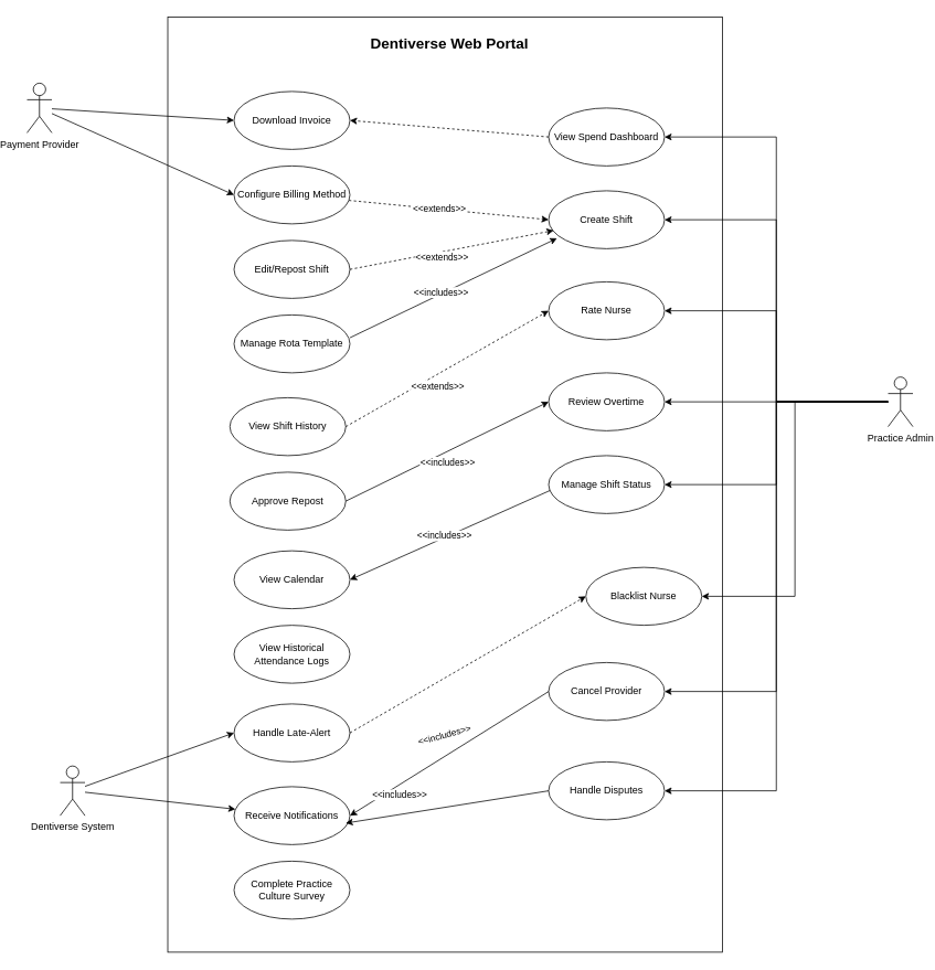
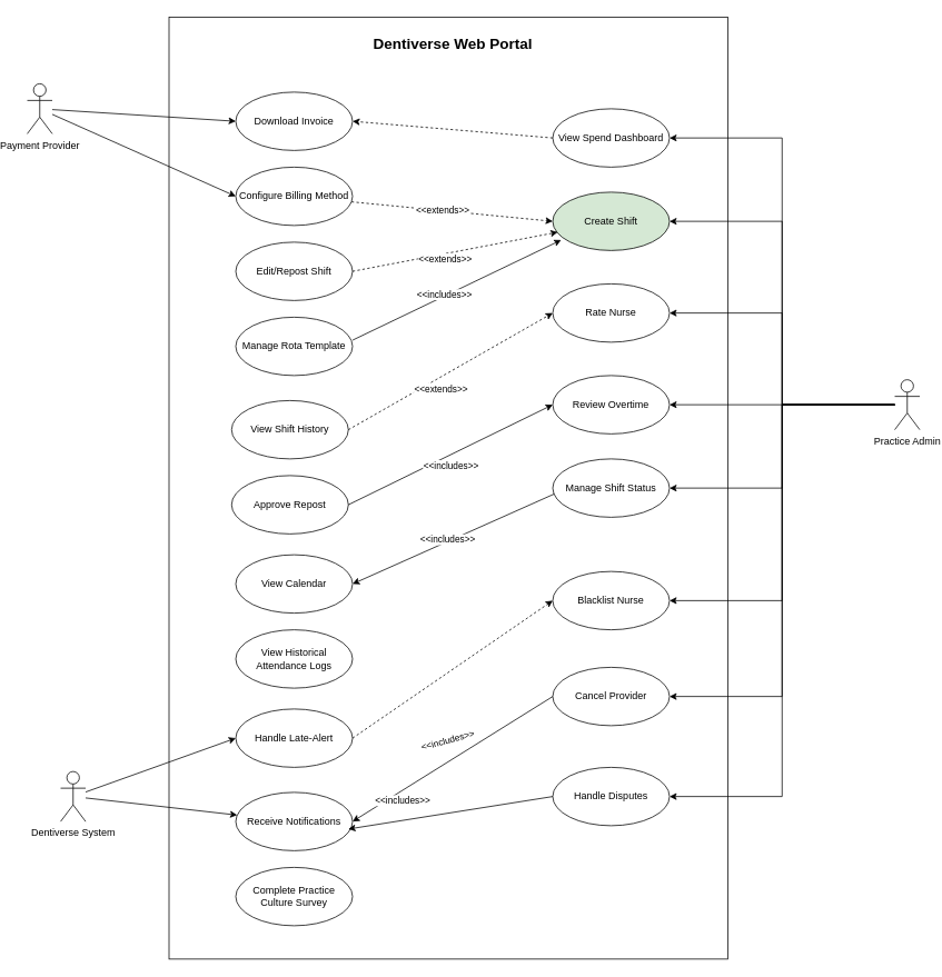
  <mxCell id="0" />
  <mxCell id="1" parent="0" />
  <mxCell id="2" value="" style="rounded=0;whiteSpace=wrap;html=1;movable=0;resizable=0;rotatable=0;deletable=0;editable=0;locked=1;connectable=0;" parent="1" vertex="1"><mxGeometry x="190" y="20" width="670" height="1130" as="geometry" /></mxCell>
  <mxCell id="3" style="edgeStyle=orthogonalEdgeStyle;rounded=0;orthogonalLoop=1;jettySize=auto;html=1;entryX=1;entryY=0.5;entryDx=0;entryDy=0;" parent="1" source="11" target="44" edge="1"><mxGeometry relative="1" as="geometry" /></mxCell>
  <mxCell id="4" style="edgeStyle=orthogonalEdgeStyle;rounded=0;orthogonalLoop=1;jettySize=auto;html=1;entryX=1;entryY=0.5;entryDx=0;entryDy=0;" parent="1" source="11" target="27" edge="1"><mxGeometry relative="1" as="geometry" /></mxCell>
  <mxCell id="5" style="edgeStyle=orthogonalEdgeStyle;rounded=0;orthogonalLoop=1;jettySize=auto;html=1;entryX=1;entryY=0.5;entryDx=0;entryDy=0;" parent="1" source="11" target="41" edge="1"><mxGeometry relative="1" as="geometry" /></mxCell>
  <mxCell id="6" style="edgeStyle=orthogonalEdgeStyle;rounded=0;orthogonalLoop=1;jettySize=auto;html=1;entryX=1;entryY=0.5;entryDx=0;entryDy=0;" parent="1" source="11" target="40" edge="1"><mxGeometry relative="1" as="geometry" /></mxCell>
  <mxCell id="7" style="edgeStyle=orthogonalEdgeStyle;rounded=0;orthogonalLoop=1;jettySize=auto;html=1;entryX=1;entryY=0.5;entryDx=0;entryDy=0;" parent="1" source="11" target="28" edge="1"><mxGeometry relative="1" as="geometry" /></mxCell>
  <mxCell id="8" style="edgeStyle=orthogonalEdgeStyle;rounded=0;orthogonalLoop=1;jettySize=auto;html=1;entryX=1;entryY=0.5;entryDx=0;entryDy=0;" parent="1" source="11" target="30" edge="1"><mxGeometry relative="1" as="geometry" /></mxCell>
  <mxCell id="9" style="edgeStyle=orthogonalEdgeStyle;rounded=0;orthogonalLoop=1;jettySize=auto;html=1;entryX=1;entryY=0.5;entryDx=0;entryDy=0;" parent="1" source="11" target="38" edge="1"><mxGeometry relative="1" as="geometry" /></mxCell>
  <mxCell id="10" style="edgeStyle=orthogonalEdgeStyle;rounded=0;orthogonalLoop=1;jettySize=auto;html=1;entryX=1;entryY=0.5;entryDx=0;entryDy=0;" parent="1" source="11" target="42" edge="1"><mxGeometry relative="1" as="geometry" /></mxCell>
  <mxCell id="11" value="Practice Admin&lt;div&gt;&lt;br&gt;&lt;/div&gt;" style="shape=umlActor;verticalLabelPosition=bottom;verticalAlign=top;html=1;outlineConnect=0;" parent="1" vertex="1"><mxGeometry x="1060" y="455" width="30" height="60" as="geometry" /></mxCell>
  <mxCell id="12" value="Dentiverse Web Portal" style="text;align=center;fontStyle=1;verticalAlign=middle;spacingLeft=3;spacingRight=3;strokeColor=none;rotatable=0;points=[[0,0.5],[1,0.5]];portConstraint=eastwest;html=1;fontSize=18;" parent="1" vertex="1"><mxGeometry x="490" y="40" width="80" height="26" as="geometry" /></mxCell>
  <mxCell id="13" style="rounded=0;orthogonalLoop=1;jettySize=auto;html=1;entryX=0;entryY=0.5;entryDx=0;entryDy=0;" parent="1" source="15" target="29" edge="1"><mxGeometry relative="1" as="geometry" /></mxCell>
  <mxCell id="14" style="rounded=0;orthogonalLoop=1;jettySize=auto;html=1;" parent="1" source="15" target="46" edge="1"><mxGeometry relative="1" as="geometry" /></mxCell>
  <mxCell id="15" value="&lt;div&gt;Dentiverse System&lt;/div&gt;" style="shape=umlActor;verticalLabelPosition=bottom;verticalAlign=top;html=1;outlineConnect=0;" parent="1" vertex="1"><mxGeometry x="60" y="925" width="30" height="60" as="geometry" /></mxCell>
  <mxCell id="16" style="rounded=0;orthogonalLoop=1;jettySize=auto;html=1;entryX=0;entryY=0.5;entryDx=0;entryDy=0;" parent="1" source="18" target="45" edge="1"><mxGeometry relative="1" as="geometry" /></mxCell>
  <mxCell id="17" style="rounded=0;orthogonalLoop=1;jettySize=auto;html=1;entryX=0;entryY=0.5;entryDx=0;entryDy=0;" parent="1" source="18" target="22" edge="1"><mxGeometry relative="1" as="geometry" /></mxCell>
  <mxCell id="18" value="&lt;div&gt;Payment Provider&lt;/div&gt;" style="shape=umlActor;verticalLabelPosition=bottom;verticalAlign=top;html=1;outlineConnect=0;" parent="1" vertex="1"><mxGeometry x="20" y="100" width="30" height="60" as="geometry" /></mxCell>
  <mxCell id="19" style="rounded=0;orthogonalLoop=1;jettySize=auto;html=1;entryX=0;entryY=0.5;entryDx=0;entryDy=0;dashed=1;" parent="1" source="22" target="27" edge="1"><mxGeometry relative="1" as="geometry" /></mxCell>
  <mxCell id="20" value="&lt;p style=&quot;white-space: pre-wrap;&quot; dir=&quot;auto&quot;&gt;&lt;br&gt;&lt;/p&gt;" style="edgeLabel;html=1;align=center;verticalAlign=middle;resizable=0;points=[];" parent="19" vertex="1" connectable="0"><mxGeometry x="-0.105" y="3" relative="1" as="geometry"><mxPoint as="offset" /></mxGeometry></mxCell>
  <mxCell id="21" value="&amp;lt;&amp;lt;extends&amp;gt;&amp;gt;" style="edgeLabel;html=1;align=center;verticalAlign=middle;resizable=0;points=[];" parent="19" vertex="1" connectable="0"><mxGeometry x="-0.282" y="-1" relative="1" as="geometry"><mxPoint x="22" as="offset" /></mxGeometry></mxCell>
  <mxCell id="22" value="Configure Billing Method" style="ellipse;whiteSpace=wrap;html=1;" parent="1" vertex="1"><mxGeometry x="270" y="200" width="140" height="70" as="geometry" /></mxCell>
  <mxCell id="23" value="&lt;p style=&quot;white-space-collapse: preserve;&quot; dir=&quot;auto&quot;&gt;Complete Practice Culture Survey&lt;/p&gt;" style="ellipse;whiteSpace=wrap;html=1;" parent="1" vertex="1"><mxGeometry x="270" y="1040" width="140" height="70" as="geometry" /></mxCell>
  <mxCell id="24" value="&lt;p style=&quot;white-space-collapse: preserve;&quot; dir=&quot;auto&quot;&gt;Manage Rota Template&lt;/p&gt;" style="ellipse;whiteSpace=wrap;html=1;" parent="1" vertex="1"><mxGeometry x="270" y="380" width="140" height="70" as="geometry" /></mxCell>
  <mxCell id="25" value="&lt;p style=&quot;white-space-collapse: preserve;&quot; dir=&quot;auto&quot;&gt;View Calendar&lt;/p&gt;" style="ellipse;whiteSpace=wrap;html=1;" parent="1" vertex="1"><mxGeometry x="270" y="665" width="140" height="70" as="geometry" /></mxCell>
  <mxCell id="26" value="&lt;p style=&quot;white-space-collapse: preserve;&quot; dir=&quot;auto&quot;&gt;View Shift History&lt;/p&gt;" style="ellipse;whiteSpace=wrap;html=1;" parent="1" vertex="1"><mxGeometry x="265" y="480" width="140" height="70" as="geometry" /></mxCell>
- <mxCell id="27" value="&lt;p style=&quot;white-space-collapse: preserve;&quot; dir=&quot;auto&quot;&gt;Create Shift&lt;/p&gt;" style="ellipse;whiteSpace=wrap;html=1;" parent="1" vertex="1"><mxGeometry x="650" y="230" width="140" height="70" as="geometry" /></mxCell>
+ <mxCell id="27" value="&lt;p style=&quot;white-space-collapse: preserve;&quot; dir=&quot;auto&quot;&gt;Create Shift&lt;/p&gt;" style="ellipse;whiteSpace=wrap;html=1;fillColor=#d5e8d4;" parent="1" vertex="1"><mxGeometry x="650" y="230" width="140" height="70" as="geometry" /></mxCell>
  <mxCell id="28" value="&lt;p style=&quot;white-space-collapse: preserve;&quot; dir=&quot;auto&quot;&gt;Manage Shift Status&lt;/p&gt;" style="ellipse;whiteSpace=wrap;html=1;" parent="1" vertex="1"><mxGeometry x="650" y="550" width="140" height="70" as="geometry" /></mxCell>
  <mxCell id="29" value="&lt;p style=&quot;white-space-collapse: preserve;&quot; dir=&quot;auto&quot;&gt;Handle Late-Alert&lt;/p&gt;" style="ellipse;whiteSpace=wrap;html=1;" parent="1" vertex="1"><mxGeometry x="270" y="850" width="140" height="70" as="geometry" /></mxCell>
- <mxCell id="30" value="&lt;p style=&quot;white-space-collapse: preserve;&quot; dir=&quot;auto&quot;&gt;Blacklist Nurse&lt;/p&gt;" style="ellipse;whiteSpace=wrap;html=1;" parent="1" vertex="1"><mxGeometry x="695" y="685" width="140" height="70" as="geometry" /></mxCell>
+ <mxCell id="30" value="&lt;p style=&quot;white-space-collapse: preserve;&quot; dir=&quot;auto&quot;&gt;Blacklist Nurse&lt;/p&gt;" style="ellipse;whiteSpace=wrap;html=1;" parent="1" vertex="1"><mxGeometry x="650" y="685" width="140" height="70" as="geometry" /></mxCell>
  <mxCell id="31" value="&lt;p style=&quot;white-space-collapse: preserve;&quot; dir=&quot;auto&quot;&gt;Edit/Repost Shift&lt;/p&gt;" style="ellipse;whiteSpace=wrap;html=1;" parent="1" vertex="1"><mxGeometry x="270" y="290" width="140" height="70" as="geometry" /></mxCell>
  <mxCell id="32" style="rounded=0;orthogonalLoop=1;jettySize=auto;html=1;entryX=0.072;entryY=0.821;entryDx=0;entryDy=0;entryPerimeter=0;exitX=1.001;exitY=0.393;exitDx=0;exitDy=0;exitPerimeter=0;" parent="1" source="24" target="27" edge="1"><mxGeometry relative="1" as="geometry"><mxPoint x="500" y="440" as="sourcePoint" /><mxPoint x="430" y="420.97" as="targetPoint" /></mxGeometry></mxCell>
  <mxCell id="33" value="&lt;p style=&quot;white-space: pre-wrap;&quot; dir=&quot;auto&quot;&gt;&lt;br&gt;&lt;/p&gt;" style="edgeLabel;html=1;align=center;verticalAlign=middle;resizable=0;points=[];" parent="32" vertex="1" connectable="0"><mxGeometry x="-0.105" y="3" relative="1" as="geometry"><mxPoint as="offset" /></mxGeometry></mxCell>
  <mxCell id="34" value="&amp;lt;&amp;lt;includes&amp;gt;&amp;gt;" style="edgeLabel;html=1;align=center;verticalAlign=middle;resizable=0;points=[];" parent="32" vertex="1" connectable="0"><mxGeometry x="-0.282" y="-1" relative="1" as="geometry"><mxPoint x="19" y="-13" as="offset" /></mxGeometry></mxCell>
  <mxCell id="35" style="rounded=0;orthogonalLoop=1;jettySize=auto;html=1;entryX=1;entryY=0.5;entryDx=0;entryDy=0;exitX=0.014;exitY=0.6;exitDx=0;exitDy=0;exitPerimeter=0;" parent="1" source="28" target="25" edge="1"><mxGeometry relative="1" as="geometry"><mxPoint x="660" y="530" as="sourcePoint" /><mxPoint x="416" y="601" as="targetPoint" /></mxGeometry></mxCell>
  <mxCell id="36" value="&lt;p style=&quot;white-space: pre-wrap;&quot; dir=&quot;auto&quot;&gt;&lt;br&gt;&lt;/p&gt;" style="edgeLabel;html=1;align=center;verticalAlign=middle;resizable=0;points=[];" parent="35" vertex="1" connectable="0"><mxGeometry x="-0.105" y="3" relative="1" as="geometry"><mxPoint as="offset" /></mxGeometry></mxCell>
  <mxCell id="37" value="&amp;lt;&amp;lt;includes&amp;gt;&amp;gt;" style="edgeLabel;html=1;align=center;verticalAlign=middle;resizable=0;points=[];" parent="35" vertex="1" connectable="0"><mxGeometry x="-0.282" y="-1" relative="1" as="geometry"><mxPoint x="-41" y="17" as="offset" /></mxGeometry></mxCell>
  <mxCell id="38" value="&lt;p style=&quot;white-space-collapse: preserve;&quot; dir=&quot;auto&quot;&gt;Cancel Provider&lt;/p&gt;" style="ellipse;whiteSpace=wrap;html=1;" parent="1" vertex="1"><mxGeometry x="650" y="800" width="140" height="70" as="geometry" /></mxCell>
  <mxCell id="39" value="&lt;p style=&quot;white-space-collapse: preserve;&quot; dir=&quot;auto&quot;&gt;Approve Repost&lt;/p&gt;" style="ellipse;whiteSpace=wrap;html=1;" parent="1" vertex="1"><mxGeometry x="265" y="570" width="140" height="70" as="geometry" /></mxCell>
  <mxCell id="40" value="&lt;p style=&quot;white-space-collapse: preserve;&quot; dir=&quot;auto&quot;&gt;Review Overtime&lt;/p&gt;" style="ellipse;whiteSpace=wrap;html=1;" parent="1" vertex="1"><mxGeometry x="650" y="450" width="140" height="70" as="geometry" /></mxCell>
  <mxCell id="41" value="&lt;p style=&quot;white-space-collapse: preserve;&quot; dir=&quot;auto&quot;&gt;Rate Nurse&lt;/p&gt;" style="ellipse;whiteSpace=wrap;html=1;" parent="1" vertex="1"><mxGeometry x="650" y="340" width="140" height="70" as="geometry" /></mxCell>
  <mxCell id="42" value="&lt;p style=&quot;white-space-collapse: preserve;&quot; dir=&quot;auto&quot;&gt;Handle Disputes&lt;/p&gt;" style="ellipse;whiteSpace=wrap;html=1;" parent="1" vertex="1"><mxGeometry x="650" y="920" width="140" height="70" as="geometry" /></mxCell>
  <mxCell id="43" value="&lt;p style=&quot;white-space-collapse: preserve;&quot; dir=&quot;auto&quot;&gt;View Historical Attendance Logs&lt;/p&gt;" style="ellipse;whiteSpace=wrap;html=1;" parent="1" vertex="1"><mxGeometry x="270" y="755" width="140" height="70" as="geometry" /></mxCell>
  <mxCell id="44" value="&lt;p style=&quot;white-space-collapse: preserve;&quot; dir=&quot;auto&quot;&gt;View Spend Dashboard&lt;/p&gt;" style="ellipse;whiteSpace=wrap;html=1;" parent="1" vertex="1"><mxGeometry x="650" y="130" width="140" height="70" as="geometry" /></mxCell>
  <mxCell id="45" value="&lt;p style=&quot;white-space-collapse: preserve;&quot; dir=&quot;auto&quot;&gt;Download Invoice&lt;/p&gt;" style="ellipse;whiteSpace=wrap;html=1;" parent="1" vertex="1"><mxGeometry x="270" y="110" width="140" height="70" as="geometry" /></mxCell>
  <mxCell id="46" value="&lt;p style=&quot;white-space-collapse: preserve;&quot; dir=&quot;auto&quot;&gt;Receive Notifications&lt;/p&gt;" style="ellipse;whiteSpace=wrap;html=1;" parent="1" vertex="1"><mxGeometry x="270" y="950" width="140" height="70" as="geometry" /></mxCell>
  <mxCell id="47" style="rounded=0;orthogonalLoop=1;jettySize=auto;html=1;entryX=0;entryY=0.5;entryDx=0;entryDy=0;dashed=1;exitX=1;exitY=0.5;exitDx=0;exitDy=0;" parent="1" source="26" target="41" edge="1"><mxGeometry relative="1" as="geometry"><mxPoint x="425" y="520" as="sourcePoint" /><mxPoint x="666" y="539" as="targetPoint" /></mxGeometry></mxCell>
  <mxCell id="48" value="&lt;p style=&quot;white-space: pre-wrap;&quot; dir=&quot;auto&quot;&gt;&lt;br&gt;&lt;/p&gt;" style="edgeLabel;html=1;align=center;verticalAlign=middle;resizable=0;points=[];" parent="47" vertex="1" connectable="0"><mxGeometry x="-0.105" y="3" relative="1" as="geometry"><mxPoint as="offset" /></mxGeometry></mxCell>
  <mxCell id="49" value="&amp;lt;&amp;lt;extends&amp;gt;&amp;gt;" style="edgeLabel;html=1;align=center;verticalAlign=middle;resizable=0;points=[];" parent="47" vertex="1" connectable="0"><mxGeometry x="-0.282" y="-1" relative="1" as="geometry"><mxPoint x="22" as="offset" /></mxGeometry></mxCell>
  <mxCell id="50" style="rounded=0;orthogonalLoop=1;jettySize=auto;html=1;entryX=0.043;entryY=0.686;entryDx=0;entryDy=0;dashed=1;exitX=1;exitY=0.5;exitDx=0;exitDy=0;entryPerimeter=0;" parent="1" source="31" target="27" edge="1"><mxGeometry relative="1" as="geometry"><mxPoint x="419" y="256" as="sourcePoint" /><mxPoint x="660" y="275" as="targetPoint" /></mxGeometry></mxCell>
  <mxCell id="51" value="&lt;p style=&quot;white-space: pre-wrap;&quot; dir=&quot;auto&quot;&gt;&lt;br&gt;&lt;/p&gt;" style="edgeLabel;html=1;align=center;verticalAlign=middle;resizable=0;points=[];" parent="50" vertex="1" connectable="0"><mxGeometry x="-0.105" y="3" relative="1" as="geometry"><mxPoint as="offset" /></mxGeometry></mxCell>
  <mxCell id="52" value="&amp;lt;&amp;lt;extends&amp;gt;&amp;gt;" style="edgeLabel;html=1;align=center;verticalAlign=middle;resizable=0;points=[];" parent="50" vertex="1" connectable="0"><mxGeometry x="-0.282" y="-1" relative="1" as="geometry"><mxPoint x="22" as="offset" /></mxGeometry></mxCell>
  <mxCell id="53" style="rounded=0;orthogonalLoop=1;jettySize=auto;html=1;entryX=0;entryY=0.5;entryDx=0;entryDy=0;dashed=1;exitX=1;exitY=0.5;exitDx=0;exitDy=0;" parent="1" source="29" target="30" edge="1"><mxGeometry relative="1" as="geometry"><mxPoint x="430" y="880" as="sourcePoint" /><mxPoint x="670" y="820" as="targetPoint" /></mxGeometry></mxCell>
  <mxCell id="54" value="&lt;p style=&quot;white-space: pre-wrap;&quot; dir=&quot;auto&quot;&gt;&lt;br&gt;&lt;/p&gt;" style="edgeLabel;html=1;align=center;verticalAlign=middle;resizable=0;points=[];" parent="53" vertex="1" connectable="0"><mxGeometry x="-0.105" y="3" relative="1" as="geometry"><mxPoint as="offset" /></mxGeometry></mxCell>
  <mxCell id="55" style="rounded=0;orthogonalLoop=1;jettySize=auto;html=1;entryX=1;entryY=0.5;entryDx=0;entryDy=0;exitX=0;exitY=0.5;exitDx=0;exitDy=0;" parent="1" source="38" target="46" edge="1"><mxGeometry relative="1" as="geometry"><mxPoint x="632" y="960" as="sourcePoint" /><mxPoint x="390" y="1058" as="targetPoint" /></mxGeometry></mxCell>
  <mxCell id="56" value="&lt;p style=&quot;white-space: pre-wrap;&quot; dir=&quot;auto&quot;&gt;&lt;br&gt;&lt;/p&gt;" style="edgeLabel;html=1;align=center;verticalAlign=middle;resizable=0;points=[];" parent="55" vertex="1" connectable="0"><mxGeometry x="-0.105" y="3" relative="1" as="geometry"><mxPoint as="offset" /></mxGeometry></mxCell>
  <mxCell id="57" value="&amp;lt;&amp;lt;includes&amp;gt;&amp;gt;" style="edgeLabel;html=1;align=center;verticalAlign=middle;resizable=0;points=[];rotation=-15;" parent="55" vertex="1" connectable="0"><mxGeometry x="-0.282" y="-1" relative="1" as="geometry"><mxPoint x="-40" y="-1" as="offset" /></mxGeometry></mxCell>
  <mxCell id="58" style="rounded=0;orthogonalLoop=1;jettySize=auto;html=1;entryX=0;entryY=0.5;entryDx=0;entryDy=0;exitX=1;exitY=0.5;exitDx=0;exitDy=0;" parent="1" source="39" target="40" edge="1"><mxGeometry relative="1" as="geometry"><mxPoint x="-230" y="1140" as="sourcePoint" /><mxPoint x="-250" y="1175" as="targetPoint" /></mxGeometry></mxCell>
  <mxCell id="59" value="&lt;p style=&quot;white-space: pre-wrap;&quot; dir=&quot;auto&quot;&gt;&lt;br&gt;&lt;/p&gt;" style="edgeLabel;html=1;align=center;verticalAlign=middle;resizable=0;points=[];" parent="58" vertex="1" connectable="0"><mxGeometry x="-0.105" y="3" relative="1" as="geometry"><mxPoint as="offset" /></mxGeometry></mxCell>
  <mxCell id="60" value="&amp;lt;&amp;lt;includes&amp;gt;&amp;gt;" style="edgeLabel;html=1;align=center;verticalAlign=middle;resizable=0;points=[];" parent="58" vertex="1" connectable="0"><mxGeometry x="-0.282" y="-1" relative="1" as="geometry"><mxPoint x="34" y="-5" as="offset" /></mxGeometry></mxCell>
  <mxCell id="61" style="rounded=0;orthogonalLoop=1;jettySize=auto;html=1;entryX=0.964;entryY=0.629;entryDx=0;entryDy=0;exitX=0;exitY=0.5;exitDx=0;exitDy=0;entryPerimeter=0;" parent="1" source="42" target="46" edge="1"><mxGeometry relative="1" as="geometry"><mxPoint x="620" y="1055" as="sourcePoint" /><mxPoint x="370" y="1075" as="targetPoint" /></mxGeometry></mxCell>
  <mxCell id="62" value="&lt;p style=&quot;white-space: pre-wrap;&quot; dir=&quot;auto&quot;&gt;&lt;br&gt;&lt;/p&gt;" style="edgeLabel;html=1;align=center;verticalAlign=middle;resizable=0;points=[];" parent="61" vertex="1" connectable="0"><mxGeometry x="-0.105" y="3" relative="1" as="geometry"><mxPoint as="offset" /></mxGeometry></mxCell>
  <mxCell id="63" value="&amp;lt;&amp;lt;includes&amp;gt;&amp;gt;" style="edgeLabel;html=1;align=center;verticalAlign=middle;resizable=0;points=[];" parent="61" vertex="1" connectable="0"><mxGeometry x="-0.282" y="-1" relative="1" as="geometry"><mxPoint x="-92" y="-9" as="offset" /></mxGeometry></mxCell>
  <mxCell id="64" style="rounded=0;orthogonalLoop=1;jettySize=auto;html=1;entryX=1;entryY=0.5;entryDx=0;entryDy=0;dashed=1;exitX=0;exitY=0.5;exitDx=0;exitDy=0;" parent="1" source="44" target="45" edge="1"><mxGeometry relative="1" as="geometry"><mxPoint x="410" y="230" as="sourcePoint" /><mxPoint x="660" y="200" as="targetPoint" /></mxGeometry></mxCell>
  <mxCell id="65" value="&lt;p style=&quot;white-space: pre-wrap;&quot; dir=&quot;auto&quot;&gt;&lt;br&gt;&lt;/p&gt;" style="edgeLabel;html=1;align=center;verticalAlign=middle;resizable=0;points=[];" parent="64" vertex="1" connectable="0"><mxGeometry x="-0.105" y="3" relative="1" as="geometry"><mxPoint as="offset" /></mxGeometry></mxCell>
